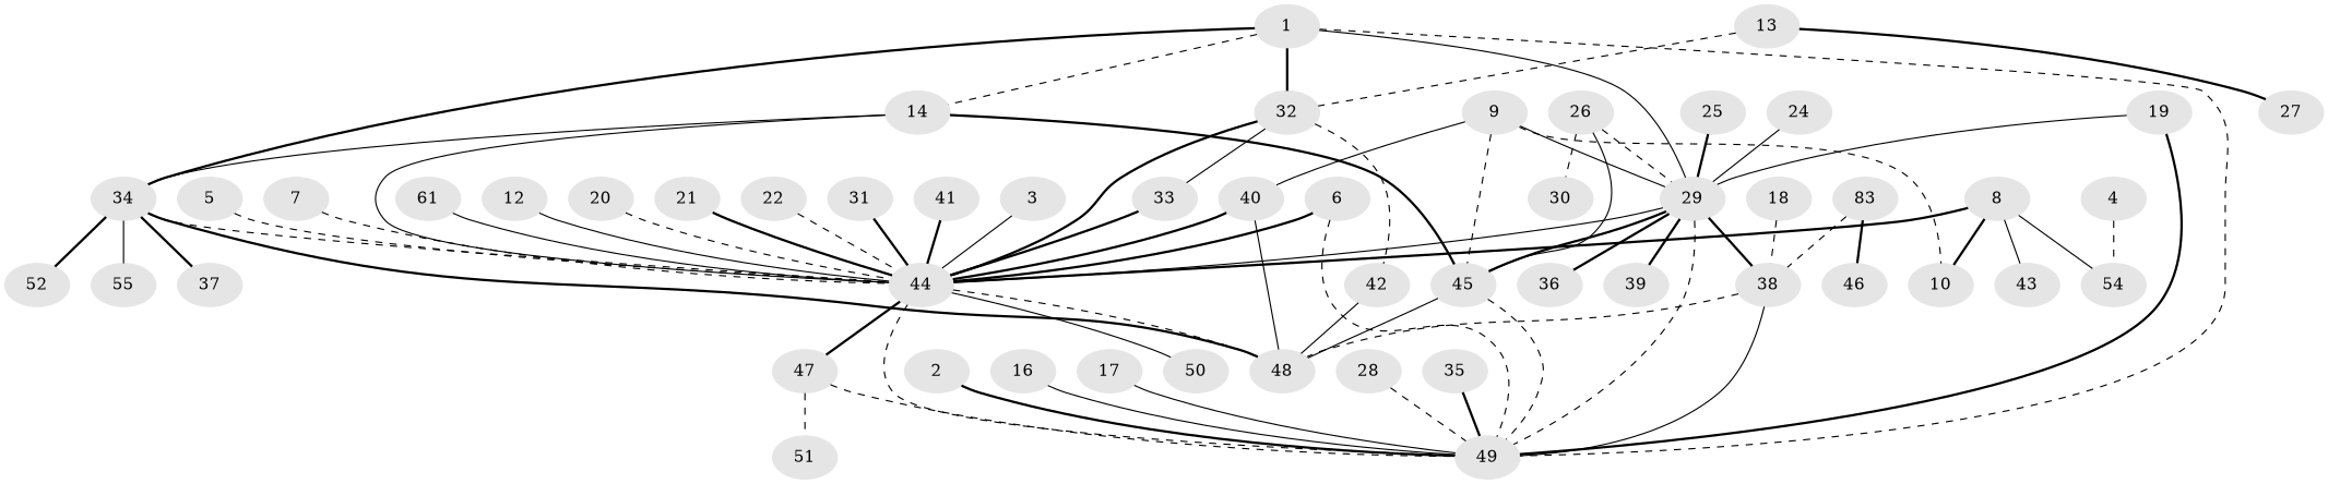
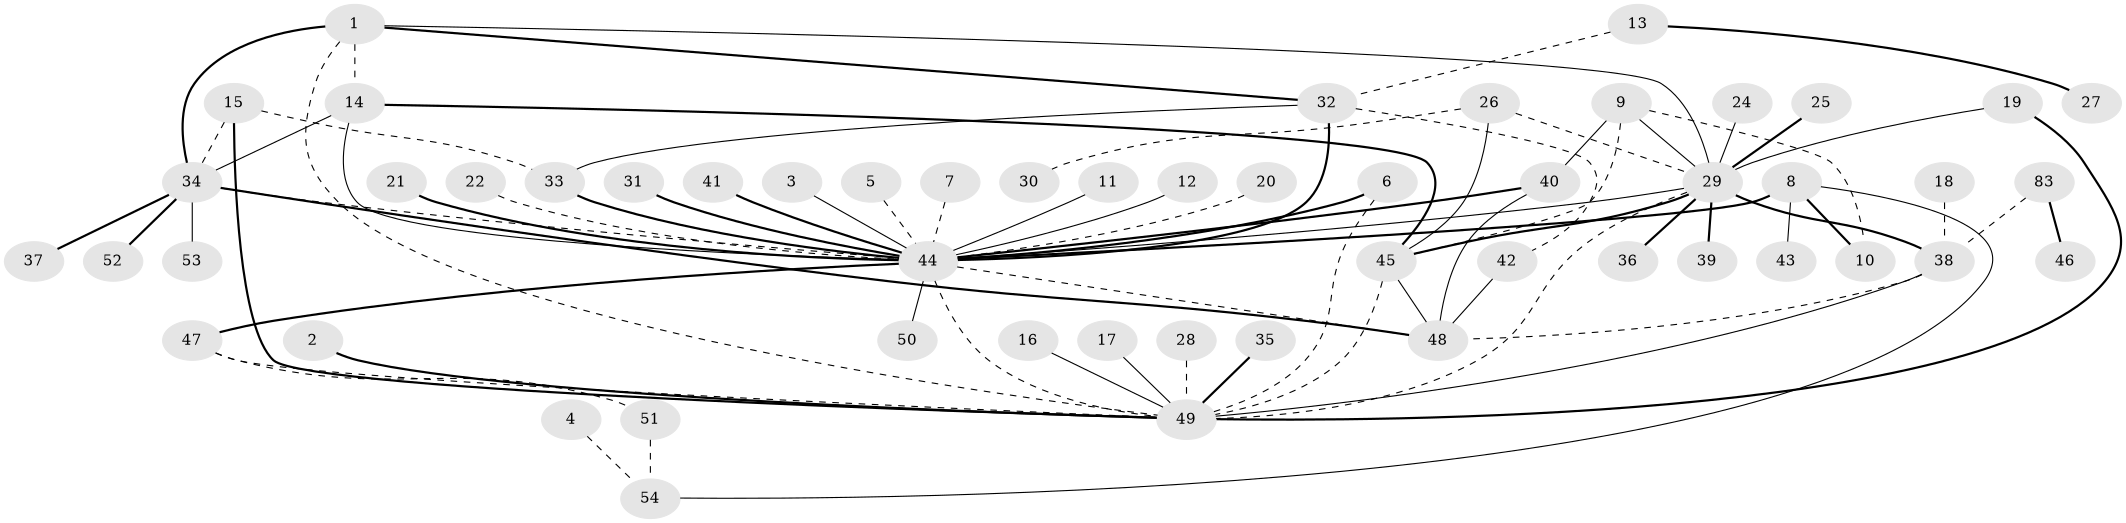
  graph {
    node [color=gray90 style=filled]
    edge [style=dashed weight=1.0]
    1
    14
    29
    32
    34
    49
    44
    45
    38
    36
    39
    33
    42
    37
    48
    52
-   53 [label=55]
+   53
    2
    3
    47
    50
    4
    54
    5
    6
    7
    8
    10
    43
    9
    40
-   11 [label=61]
+   11
    12
    13
    27
+   15
    16
    17
    18
    19
    20
    21
    22
    n44 [label=83]
    46
    24
    25
    26
    30
    28
    31
    35
    41
    51
    1 -- 14
    1 -- 29 [style=solid]
    1 -- 32 [style=bold]
    1 -- 34 [style=bold]
    1 -- 49
    14 -- 34 [style=solid]
    14 -- 44 [style=solid]
    14 -- 45 [style=bold]
    29 -- 49
    29 -- 44 [style=solid]
    29 -- 45 [style=bold weight=2.0]
    29 -- 38 [style=bold]
    29 -- 36 [style=bold]
    29 -- 39 [style=bold]
    32 -- 44 [style=bold]
    32 -- 33 [style=solid]
    32 -- 42
    34 -- 44
    34 -- 37 [style=bold]
    34 -- 48 [style=bold]
    34 -- 52 [style=bold]
    34 -- 53 [style=solid]
    44 -- 49
    44 -- 48
    44 -- 47 [style=bold]
    44 -- 50 [style=solid weight=2.0]
    45 -- 49
    45 -- 48 [style=solid]
    38 -- 49 [style=solid]
    38 -- 48
    33 -- 44 [style=bold]
    42 -- 48 [style=solid]
    2 -- 49 [style=bold]
    3 -- 44 [style=solid]
    47 -- 49
    47 -- 51
    4 -- 54
    5 -- 44
    6 -- 49
    6 -- 44 [style=bold]
    7 -- 44
    8 -- 44 [style=bold weight=2.0]
    8 -- 54 [style=solid]
    8 -- 10 [style=bold]
    8 -- 43 [style=solid]
    9 -- 29 [style=solid]
    9 -- 45
    9 -- 10
    9 -- 40 [style=solid]
    40 -- 44 [style=bold]
    40 -- 48 [style=solid]
    11 -- 44 [style=solid]
    12 -- 44 [style=solid]
    13 -- 32
    13 -- 27 [style=bold]
+   15 -- 34
+   15 -- 49 [style=bold]
+   15 -- 33
    16 -- 49 [style=solid]
    17 -- 49 [style=solid]
    18 -- 38
    19 -- 29 [style=solid]
    19 -- 49 [style=bold weight=2.0]
    20 -- 44
    21 -- 44 [style=bold]
    22 -- 44
    n44 -- 38
    n44 -- 46 [style=bold]
    24 -- 29 [style=solid]
    25 -- 29 [style=bold]
    26 -- 29
    26 -- 45 [style=solid]
    26 -- 30
    28 -- 49
    31 -- 44 [style=bold]
    35 -- 49 [style=bold]
    41 -- 44 [style=bold]
+   51 -- 54
  }
